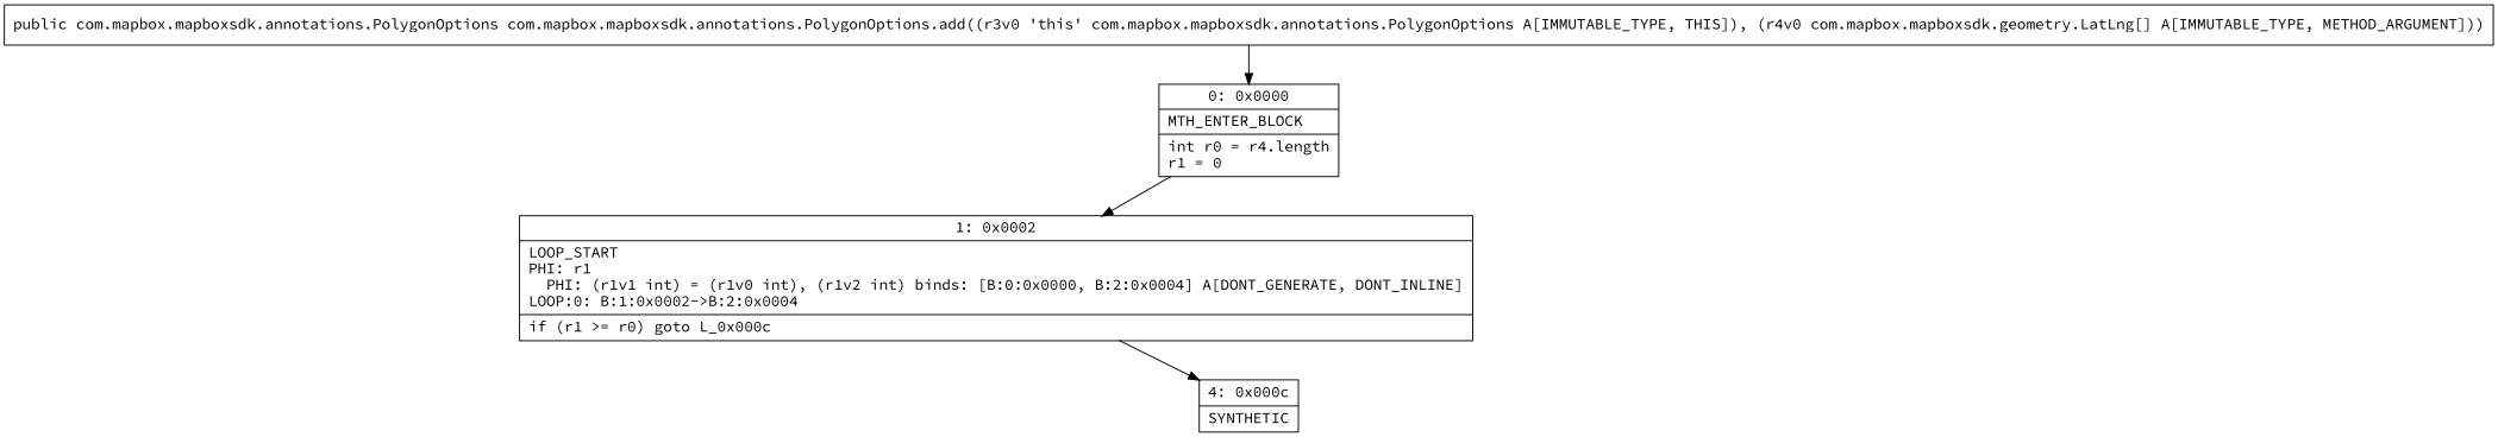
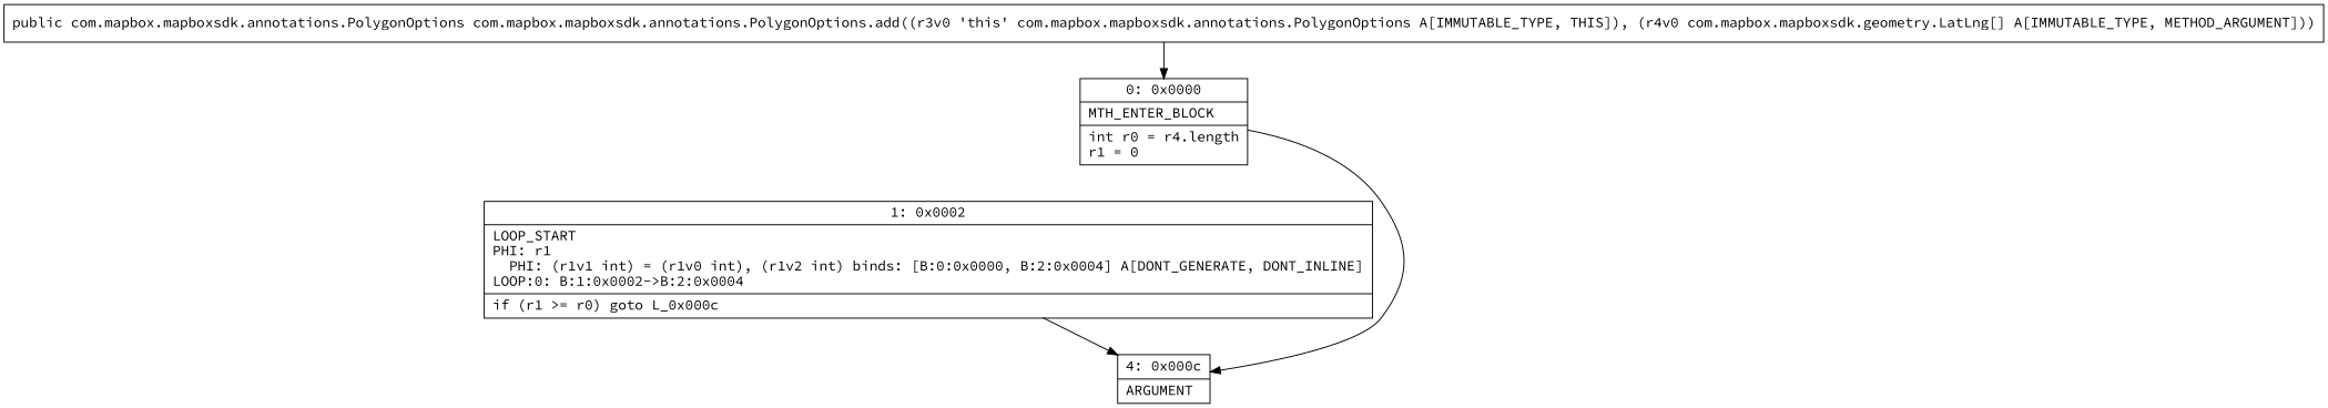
  digraph {
    fontname="Source Code Pro"
    node [fontname="Source Code Pro" shape=record]
    edge [fontname="Source Code Pro"]
    n1 [label="{0\:\ 0x0000|MTH_ENTER_BLOCK\l|int r0 = r4.length\lr1 = 0\l}"]
    n2 [label="{1\:\ 0x0002|LOOP_START\lPHI: r1 \l  PHI: (r1v1 int) = (r1v0 int), (r1v2 int) binds: [B:0:0x0000, B:2:0x0004] A[DONT_GENERATE, DONT_INLINE]\lLOOP:0: B:1:0x0002\-\>B:2:0x0004\l|if (r1 \>= r0) goto L_0x000c\l}"]
-   n3 [label="{4\:\ 0x000c|SYNTHETIC\l}"]
+   n3 [label="{4\:\ 0x000c|ARGUMENT\l}"]
    n4 [label="{public com.mapbox.mapboxsdk.annotations.PolygonOptions com.mapbox.mapboxsdk.annotations.PolygonOptions.add((r3v0 'this' com.mapbox.mapboxsdk.annotations.PolygonOptions A[IMMUTABLE_TYPE, THIS]), (r4v0 com.mapbox.mapboxsdk.geometry.LatLng[] A[IMMUTABLE_TYPE, METHOD_ARGUMENT])) }"]
-   n1 -> n2
+   n1 -> n3
    n2 -> n3
    n4 -> n1
  }
